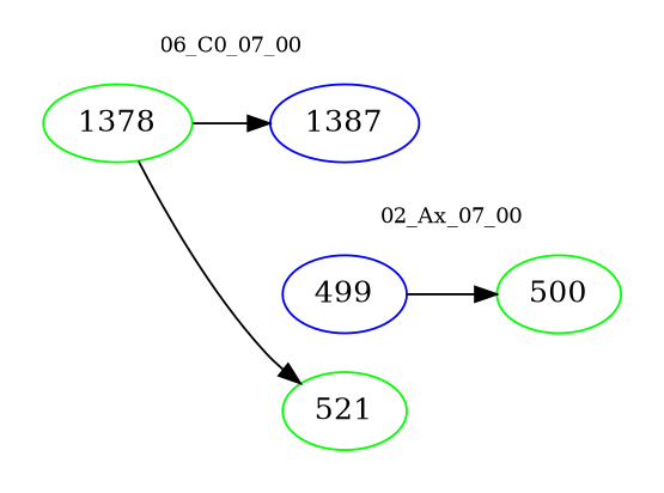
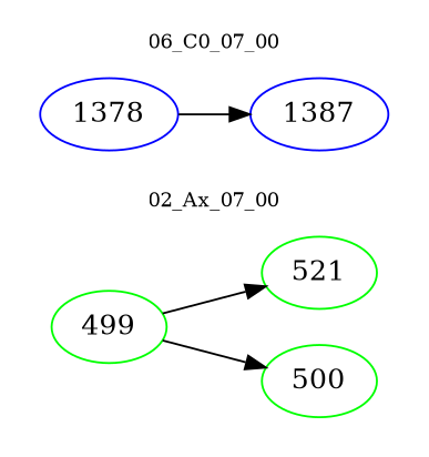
  digraph {
    rankdir=LR
    node [color=blue]
    edge [color=black]
-   n1 [label=499]
+   n1 [color=green label=499]
    n2 [color=green label=500]
    n3 [color=green label=521]
-   n4 [color=green label=1378]
+   n4 [label=1378]
    n5 [label=1387]
    subgraph cluster_1 {
      color=white
      fontsize=10
      label="02_Ax_07_00"
      n1
      n2
      n3
    }
    subgraph cluster_2 {
      color=white
      fontsize=10
      label="06_C0_07_00"
      n4
      n5
    }
    n1 -> n2
-   n4 -> n3
+   n1 -> n3
    n4 -> n5
  }
